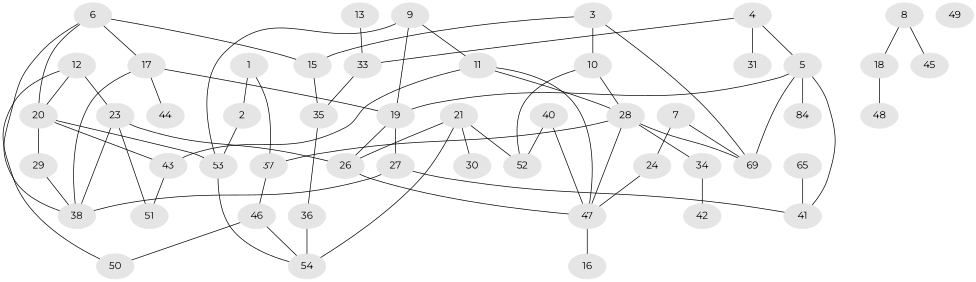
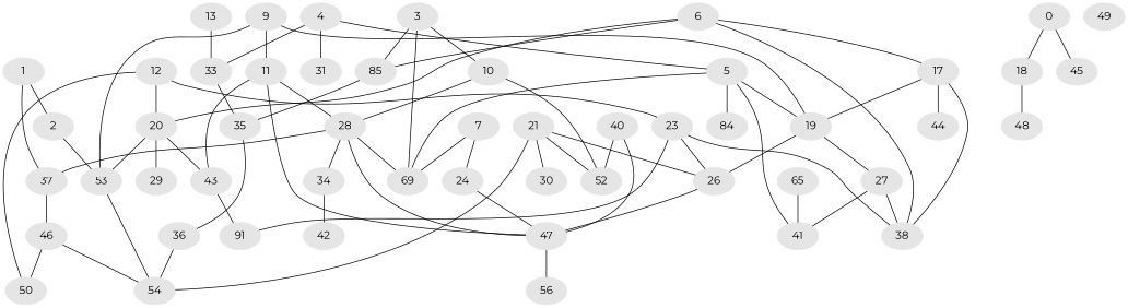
  graph {
    fontname=Montserrat
    node [color=gray90 fontname=Montserrat style=filled]
    edge [fontname=Montserrat]
    1
    2
    37
    53
    46
    54
    3
    10
-   15
+   15 [label=85]
    n10 [label=69]
    28
    52
    35
    4
    5
    31
    33
    n18 [label=84]
    19
    41
    26
    27
    6
    17
    20
    38
    44
    43
    29
    7
    24
    47
-   8
+   8 [label=0]
    18
    45
    48
    9
    11
    34
-   51
-   56 [label=16]
+   51 [label=91]
+   56
    12
    23
    50
    13
    36
    21
    30
    n49 [label=65]
    42
    40
    49
    1 -- 2
    1 -- 37
    2 -- 53
    37 -- 46
    53 -- 54
    46 -- 54
    46 -- 50
    3 -- 10
    3 -- 15
    3 -- n10
    10 -- 28
    10 -- 52
    15 -- 35
    28 -- 37
    28 -- n10
    28 -- 47
    28 -- 34
    35 -- 36
    4 -- 5
    4 -- 31
    4 -- 33
    5 -- n10
    5 -- n18
    5 -- 19
    5 -- 41
    33 -- 35
    19 -- 26
    19 -- 27
    26 -- 47
    27 -- 41
    27 -- 38
    6 -- 15
    6 -- 17
    6 -- 20
    6 -- 38
    17 -- 19
    17 -- 38
    17 -- 44
    20 -- 53
    20 -- 43
    20 -- 29
    43 -- 51
-   29 -- 38
    7 -- n10
    7 -- 24
    24 -- 47
    47 -- 56
    8 -- 18
    8 -- 45
    18 -- 48
    9 -- 53
    9 -- 19
    9 -- 11
    11 -- 28
    11 -- 43
    11 -- 47
    34 -- 42
    12 -- 20
    12 -- 23
    12 -- 50
    23 -- 26
    23 -- 38
    23 -- 51
    13 -- 33
    36 -- 54
    21 -- 54
    21 -- 52
    21 -- 26
    21 -- 30
    n49 -- 41
    40 -- 52
    40 -- 47
  }
